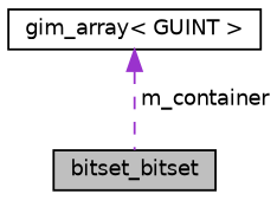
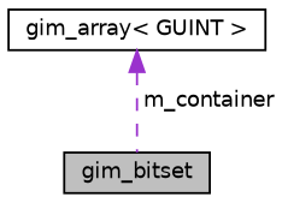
  digraph {
    node [color=black fontname=Helvetica fontsize=10 shape=record style=filled]
-   n1 [fillcolor=grey75 fontcolor=black height=0.2 label=bitset_bitset width=0.4]
+   n1 [fillcolor=grey75 fontcolor=black height=0.2 label=gim_bitset width=0.4]
    n2 [fillcolor=white height=0.2 label="gim_array\< GUINT \>" width=0.4]
    n2 -> n1 [color=darkorchid3 dir=back fontname=Helvetica fontsize=10 label=" m_container" labelfontname=Helvetica labelfontsize=10 style=dashed]
  }
